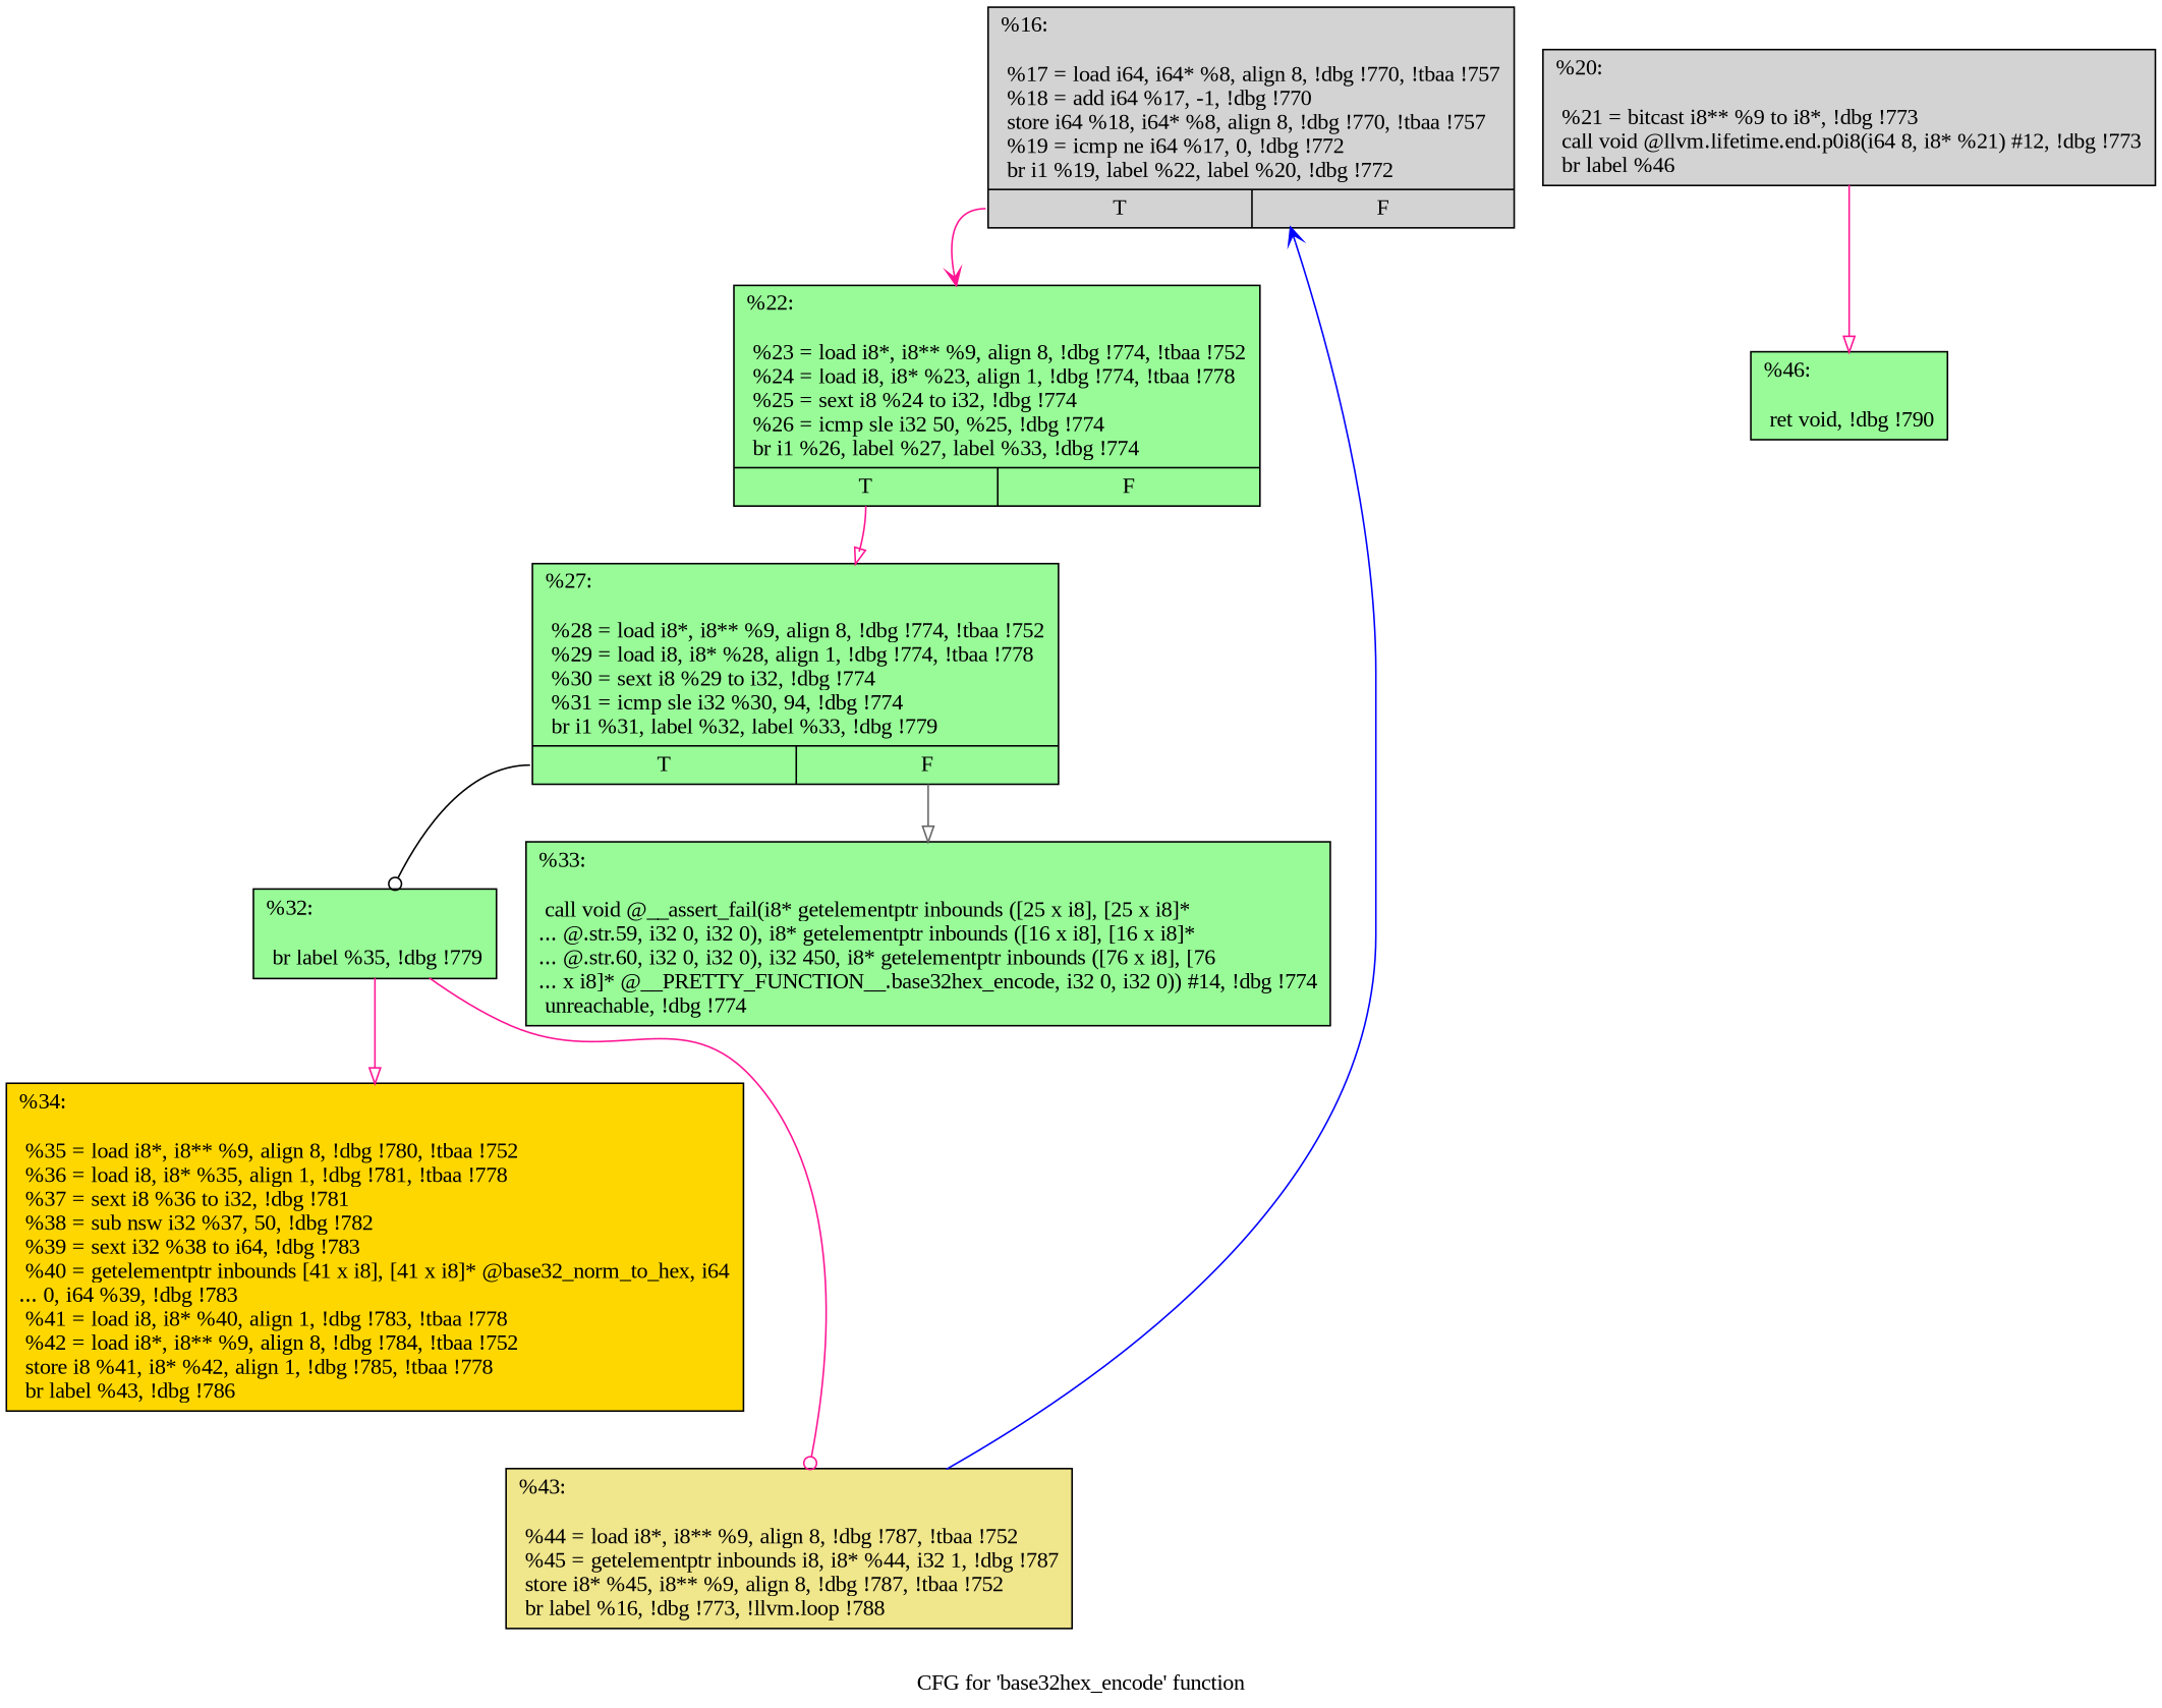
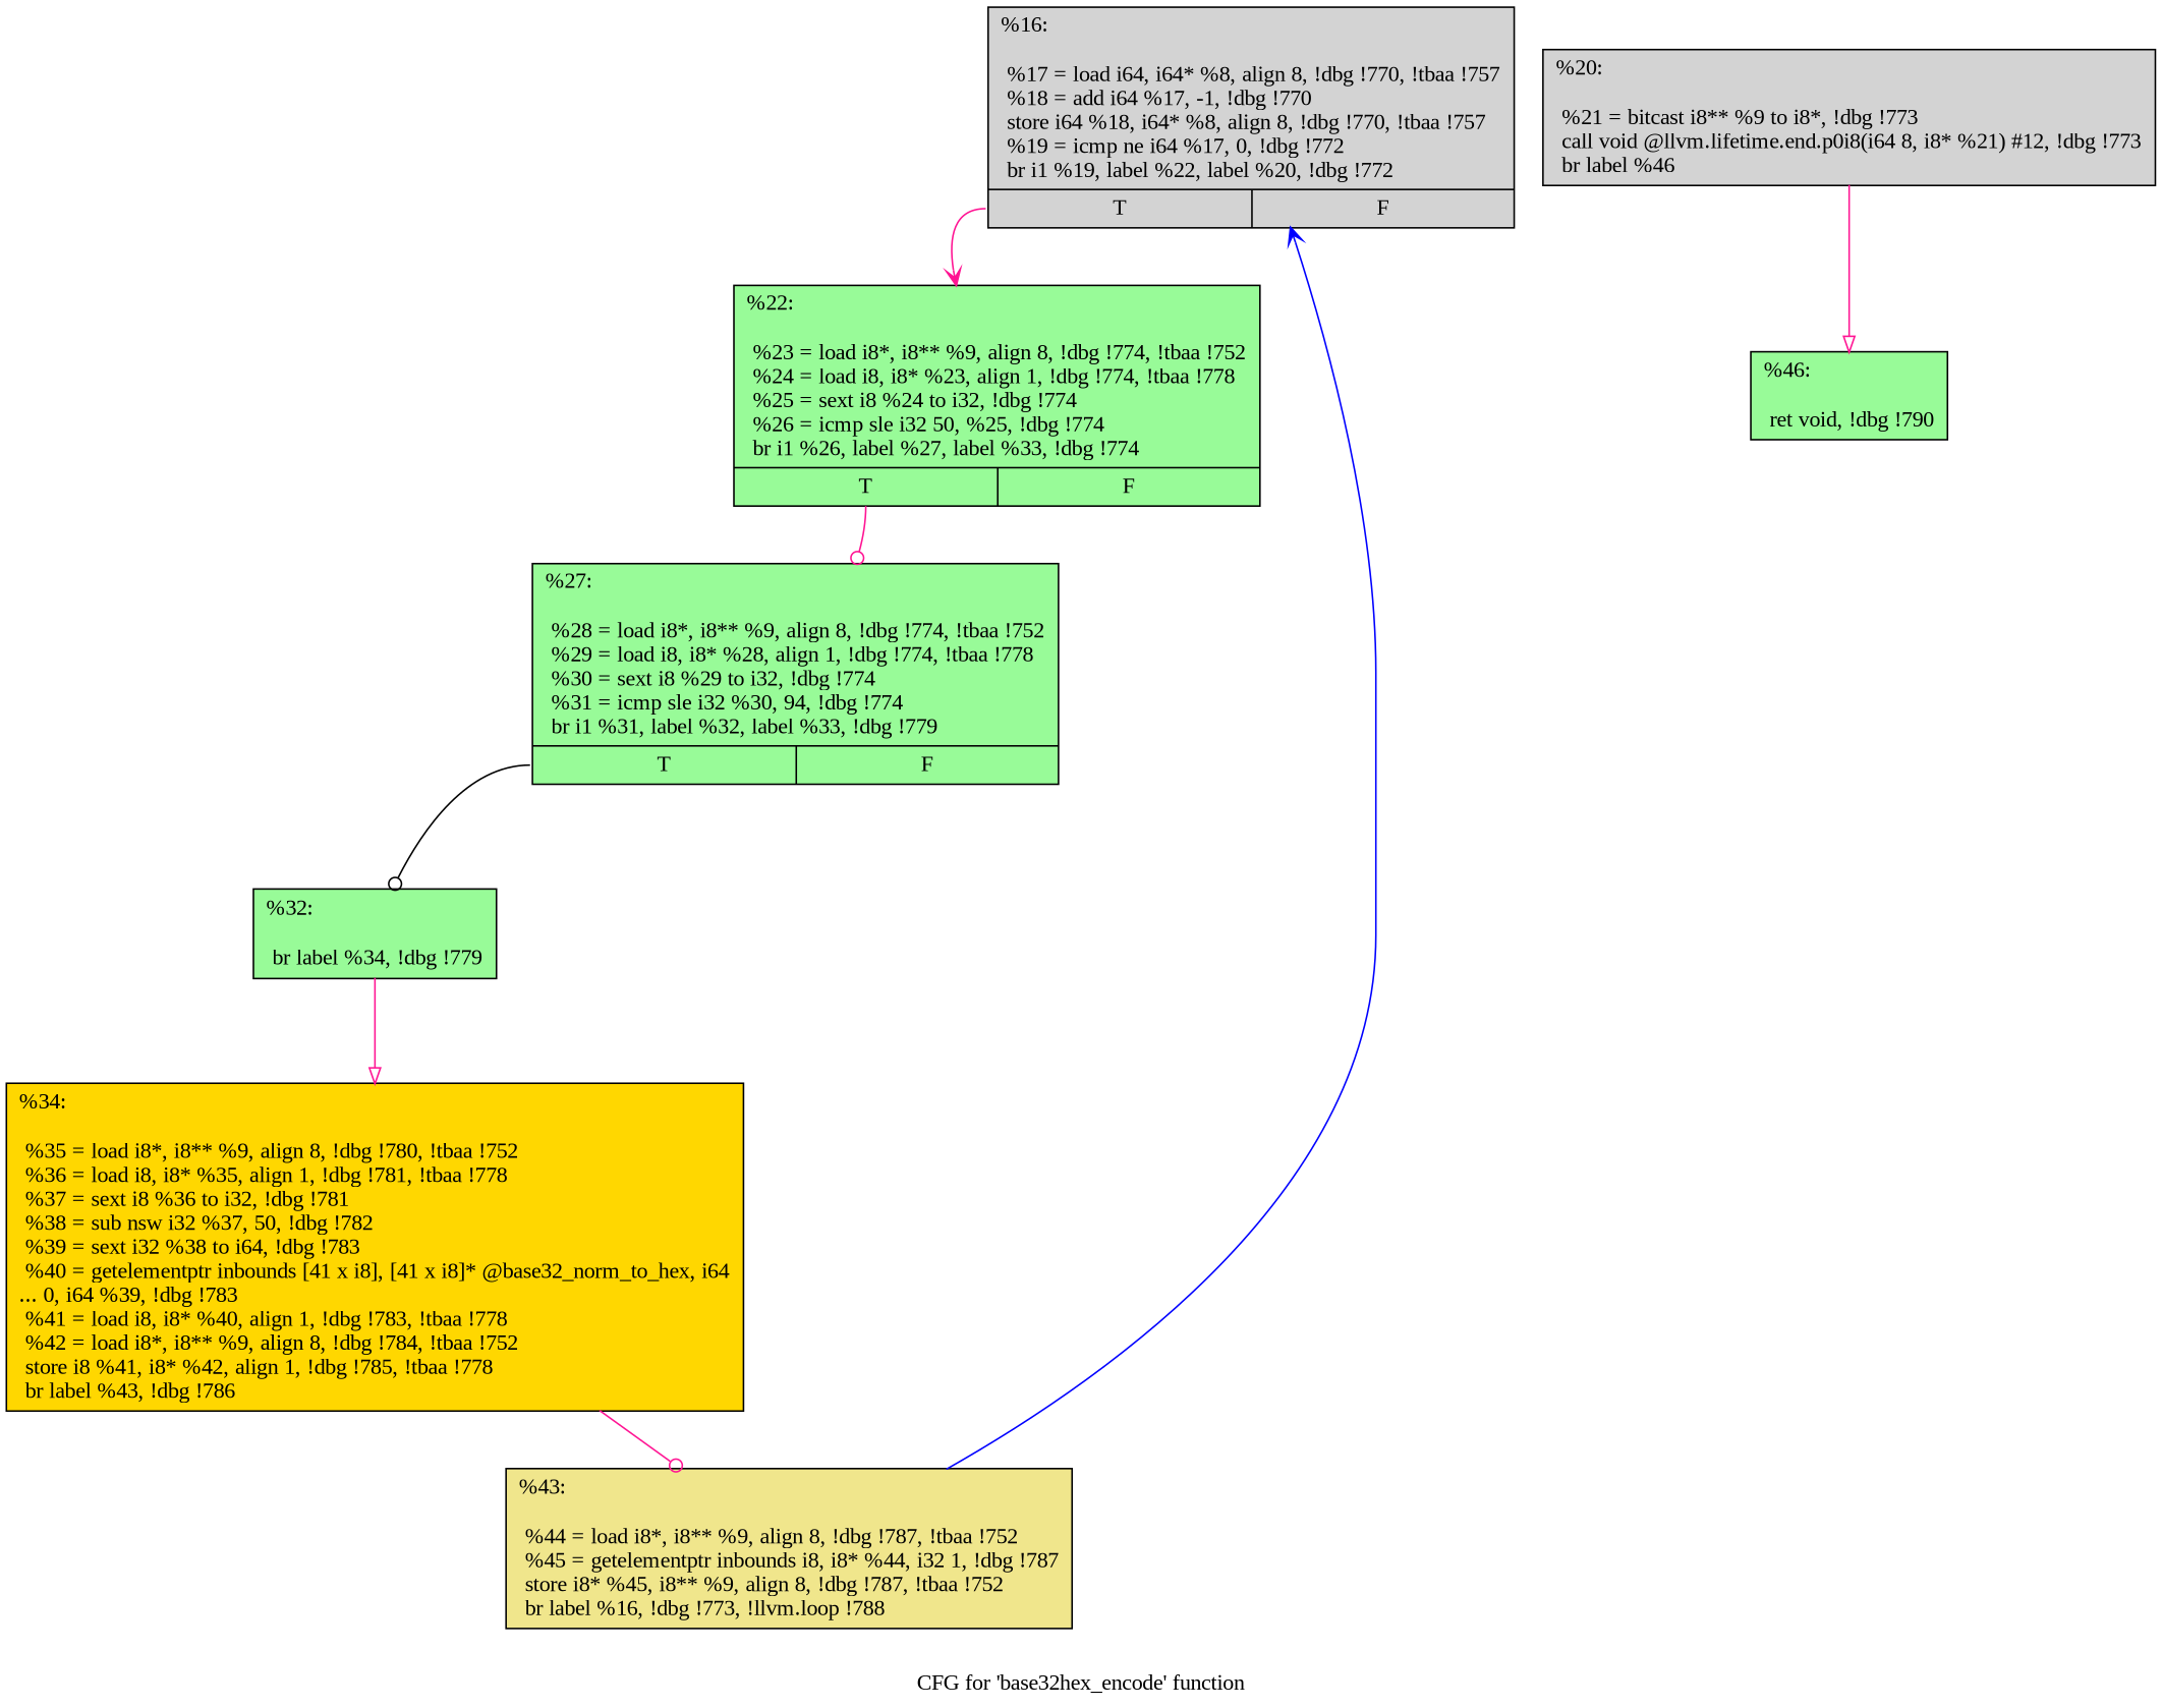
  digraph {
    fontname="Liberation Serif"
    label="CFG for 'base32hex_encode' function"
    node [fillcolor=palegreen fontname="Liberation Serif" shape=record style=filled]
    edge [arrowhead=odot color=deeppink fontname="Liberation Serif"]
    n1 [fillcolor=lightgrey label="{%16:\l\l  %17 = load i64, i64* %8, align 8, !dbg !770, !tbaa !757\l  %18 = add i64 %17, -1, !dbg !770\l  store i64 %18, i64* %8, align 8, !dbg !770, !tbaa !757\l  %19 = icmp ne i64 %17, 0, !dbg !772\l  br i1 %19, label %22, label %20, !dbg !772\l|{<s0>T|<s1>F}}"]
    n2 [label="{%22:\l\l  %23 = load i8*, i8** %9, align 8, !dbg !774, !tbaa !752\l  %24 = load i8, i8* %23, align 1, !dbg !774, !tbaa !778\l  %25 = sext i8 %24 to i32, !dbg !774\l  %26 = icmp sle i32 50, %25, !dbg !774\l  br i1 %26, label %27, label %33, !dbg !774\l|{<s0>T|<s1>F}}"]
    n3 [label="{%27:\l\l  %28 = load i8*, i8** %9, align 8, !dbg !774, !tbaa !752\l  %29 = load i8, i8* %28, align 1, !dbg !774, !tbaa !778\l  %30 = sext i8 %29 to i32, !dbg !774\l  %31 = icmp sle i32 %30, 94, !dbg !774\l  br i1 %31, label %32, label %33, !dbg !779\l|{<s0>T|<s1>F}}"]
    n4 [fillcolor=lightgrey label="{%20:\l\l  %21 = bitcast i8** %9 to i8*, !dbg !773\l  call void @llvm.lifetime.end.p0i8(i64 8, i8* %21) #12, !dbg !773\l  br label %46\l}"]
    n5 [label="{%46:\l\l  ret void, !dbg !790\l}"]
-   n6 [label="{%33:\l\l  call void @__assert_fail(i8* getelementptr inbounds ([25 x i8], [25 x i8]*\l... @.str.59, i32 0, i32 0), i8* getelementptr inbounds ([16 x i8], [16 x i8]*\l... @.str.60, i32 0, i32 0), i32 450, i8* getelementptr inbounds ([76 x i8], [76\l... x i8]* @__PRETTY_FUNCTION__.base32hex_encode, i32 0, i32 0)) #14, !dbg !774\l  unreachable, !dbg !774\l}"]
-   n7 [label="{%32:\l\l  br label %35, !dbg !779\l}"]
+   n7 [label="{%32:\l\l  br label %34, !dbg !779\l}"]
    n8 [fillcolor=gold label="{%34:\l\l  %35 = load i8*, i8** %9, align 8, !dbg !780, !tbaa !752\l  %36 = load i8, i8* %35, align 1, !dbg !781, !tbaa !778\l  %37 = sext i8 %36 to i32, !dbg !781\l  %38 = sub nsw i32 %37, 50, !dbg !782\l  %39 = sext i32 %38 to i64, !dbg !783\l  %40 = getelementptr inbounds [41 x i8], [41 x i8]* @base32_norm_to_hex, i64\l... 0, i64 %39, !dbg !783\l  %41 = load i8, i8* %40, align 1, !dbg !783, !tbaa !778\l  %42 = load i8*, i8** %9, align 8, !dbg !784, !tbaa !752\l  store i8 %41, i8* %42, align 1, !dbg !785, !tbaa !778\l  br label %43, !dbg !786\l}"]
    n9 [fillcolor=khaki label="{%43:\l\l  %44 = load i8*, i8** %9, align 8, !dbg !787, !tbaa !752\l  %45 = getelementptr inbounds i8, i8* %44, i32 1, !dbg !787\l  store i8* %45, i8** %9, align 8, !dbg !787, !tbaa !752\l  br label %16, !dbg !773, !llvm.loop !788\l}"]
    n1 -> n2 [arrowhead=vee tailport=s0]
-   n2 -> n3 [arrowhead=onormal tailport=s0]
-   n3 -> n6 [arrowhead=onormal color=gray40 tailport=s1]
+   n2 -> n3 [tailport=s0]
    n3 -> n7 [color=black tailport=s0]
    n4 -> n5 [arrowhead=onormal]
    n7 -> n8 [arrowhead=onormal]
-   n7 -> n9
+   n8 -> n9
    n9 -> n1 [arrowhead=vee color=blue]
  }
